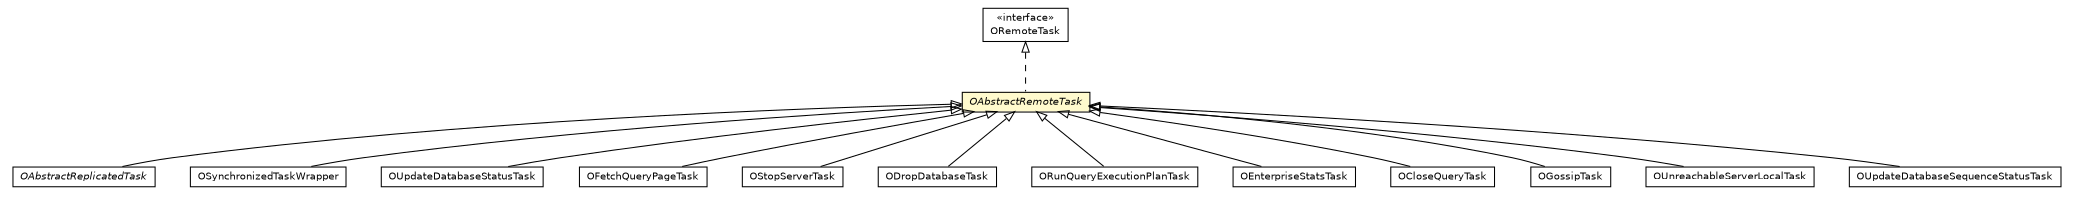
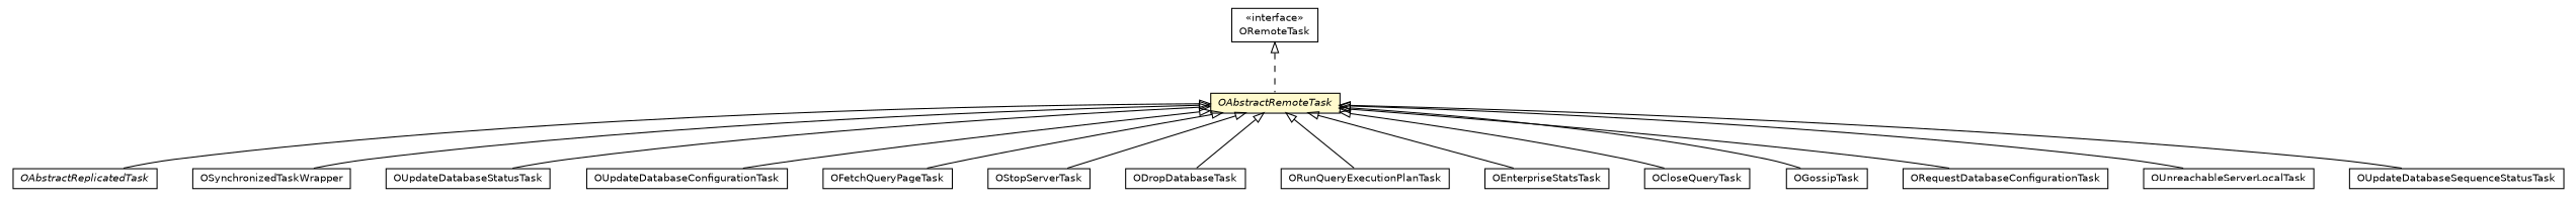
  digraph {
    nodesep=0.25
    ranksep=0.5
    node [fontcolor=black fontname=Helvetica fontsize=10.0 shape=plaintext]
    edge [arrowtail=empty dir=back fontname=Helvetica fontsize=10 headport=p labelfontname=Helvetica labelfontsize=10 tailport=p]
    n1 [label=<<table title="com.orientechnologies.orient.server.distributed.task.ORemoteTask" border="0" cellborder="1" cellspacing="0" cellpadding="2" port="p" href="./ORemoteTask.html"> 		<tr><td><table border="0" cellspacing="0" cellpadding="1"> <tr><td align="center" balign="center"> &#171;interface&#187; </td></tr> <tr><td align="center" balign="center"> ORemoteTask </td></tr> 		</table></td></tr> 		</table>>]
    n2 [label=<<table title="com.orientechnologies.orient.server.distributed.task.OAbstractRemoteTask" border="0" cellborder="1" cellspacing="0" cellpadding="2" port="p" bgcolor="lemonChiffon" href="./OAbstractRemoteTask.html"> 		<tr><td><table border="0" cellspacing="0" cellpadding="1"> <tr><td align="center" balign="center"><font face="Helvetica-Oblique"> OAbstractRemoteTask </font></td></tr> 		</table></td></tr> 		</table>>]
    n3 [label=<<table title="com.orientechnologies.orient.server.distributed.task.OAbstractReplicatedTask" border="0" cellborder="1" cellspacing="0" cellpadding="2" port="p" href="./OAbstractReplicatedTask.html"> 		<tr><td><table border="0" cellspacing="0" cellpadding="1"> <tr><td align="center" balign="center"><font face="Helvetica-Oblique"> OAbstractReplicatedTask </font></td></tr> 		</table></td></tr> 		</table>>]
    n4 [label=<<table title="com.orientechnologies.orient.server.distributed.impl.OSynchronizedTaskWrapper" border="0" cellborder="1" cellspacing="0" cellpadding="2" port="p" href="../impl/OSynchronizedTaskWrapper.html"> 		<tr><td><table border="0" cellspacing="0" cellpadding="1"> <tr><td align="center" balign="center"> OSynchronizedTaskWrapper </td></tr> 		</table></td></tr> 		</table>>]
    n5 [label=<<table title="com.orientechnologies.orient.server.distributed.impl.task.OUpdateDatabaseStatusTask" border="0" cellborder="1" cellspacing="0" cellpadding="2" port="p" href="../impl/task/OUpdateDatabaseStatusTask.html"> 		<tr><td><table border="0" cellspacing="0" cellpadding="1"> <tr><td align="center" balign="center"> OUpdateDatabaseStatusTask </td></tr> 		</table></td></tr> 		</table>>]
+   n6 [label=<<table title="com.orientechnologies.orient.server.distributed.impl.task.OUpdateDatabaseConfigurationTask" border="0" cellborder="1" cellspacing="0" cellpadding="2" port="p" href="../impl/task/OUpdateDatabaseConfigurationTask.html"> 		<tr><td><table border="0" cellspacing="0" cellpadding="1"> <tr><td align="center" balign="center"> OUpdateDatabaseConfigurationTask </td></tr> 		</table></td></tr> 		</table>>]
    n7 [label=<<table title="com.orientechnologies.orient.server.distributed.impl.task.OFetchQueryPageTask" border="0" cellborder="1" cellspacing="0" cellpadding="2" port="p" href="../impl/task/OFetchQueryPageTask.html"> 		<tr><td><table border="0" cellspacing="0" cellpadding="1"> <tr><td align="center" balign="center"> OFetchQueryPageTask </td></tr> 		</table></td></tr> 		</table>>]
    n8 [label=<<table title="com.orientechnologies.orient.server.distributed.impl.task.OStopServerTask" border="0" cellborder="1" cellspacing="0" cellpadding="2" port="p" href="../impl/task/OStopServerTask.html"> 		<tr><td><table border="0" cellspacing="0" cellpadding="1"> <tr><td align="center" balign="center"> OStopServerTask </td></tr> 		</table></td></tr> 		</table>>]
    n9 [label=<<table title="com.orientechnologies.orient.server.distributed.impl.task.ODropDatabaseTask" border="0" cellborder="1" cellspacing="0" cellpadding="2" port="p" href="../impl/task/ODropDatabaseTask.html"> 		<tr><td><table border="0" cellspacing="0" cellpadding="1"> <tr><td align="center" balign="center"> ODropDatabaseTask </td></tr> 		</table></td></tr> 		</table>>]
    n10 [label=<<table title="com.orientechnologies.orient.server.distributed.impl.task.ORunQueryExecutionPlanTask" border="0" cellborder="1" cellspacing="0" cellpadding="2" port="p" href="../impl/task/ORunQueryExecutionPlanTask.html"> 		<tr><td><table border="0" cellspacing="0" cellpadding="1"> <tr><td align="center" balign="center"> ORunQueryExecutionPlanTask </td></tr> 		</table></td></tr> 		</table>>]
    n11 [label=<<table title="com.orientechnologies.orient.server.distributed.impl.task.OEnterpriseStatsTask" border="0" cellborder="1" cellspacing="0" cellpadding="2" port="p" href="../impl/task/OEnterpriseStatsTask.html"> 		<tr><td><table border="0" cellspacing="0" cellpadding="1"> <tr><td align="center" balign="center"> OEnterpriseStatsTask </td></tr> 		</table></td></tr> 		</table>>]
    n12 [label=<<table title="com.orientechnologies.orient.server.distributed.impl.task.OCloseQueryTask" border="0" cellborder="1" cellspacing="0" cellpadding="2" port="p" href="../impl/task/OCloseQueryTask.html"> 		<tr><td><table border="0" cellspacing="0" cellpadding="1"> <tr><td align="center" balign="center"> OCloseQueryTask </td></tr> 		</table></td></tr> 		</table>>]
    n13 [label=<<table title="com.orientechnologies.orient.server.distributed.impl.task.OGossipTask" border="0" cellborder="1" cellspacing="0" cellpadding="2" port="p" href="../impl/task/OGossipTask.html"> 		<tr><td><table border="0" cellspacing="0" cellpadding="1"> <tr><td align="center" balign="center"> OGossipTask </td></tr> 		</table></td></tr> 		</table>>]
+   n14 [label=<<table title="com.orientechnologies.orient.server.distributed.impl.task.ORequestDatabaseConfigurationTask" border="0" cellborder="1" cellspacing="0" cellpadding="2" port="p" href="../impl/task/ORequestDatabaseConfigurationTask.html"> 		<tr><td><table border="0" cellspacing="0" cellpadding="1"> <tr><td align="center" balign="center"> ORequestDatabaseConfigurationTask </td></tr> 		</table></td></tr> 		</table>>]
    n15 [label=<<table title="com.orientechnologies.orient.server.distributed.impl.task.OUnreachableServerLocalTask" border="0" cellborder="1" cellspacing="0" cellpadding="2" port="p" href="../impl/task/OUnreachableServerLocalTask.html"> 		<tr><td><table border="0" cellspacing="0" cellpadding="1"> <tr><td align="center" balign="center"> OUnreachableServerLocalTask </td></tr> 		</table></td></tr> 		</table>>]
    n16 [label=<<table title="com.orientechnologies.orient.server.distributed.impl.task.OUpdateDatabaseSequenceStatusTask" border="0" cellborder="1" cellspacing="0" cellpadding="2" port="p" href="../impl/task/OUpdateDatabaseSequenceStatusTask.html"> 		<tr><td><table border="0" cellspacing="0" cellpadding="1"> <tr><td align="center" balign="center"> OUpdateDatabaseSequenceStatusTask </td></tr> 		</table></td></tr> 		</table>>]
    n1 -> n2 [style=dashed]
    n2 -> n3
    n2 -> n4
    n2 -> n5
+   n2 -> n6
    n2 -> n7
    n2 -> n8
    n2 -> n9
    n2 -> n10
    n2 -> n11
    n2 -> n12
    n2 -> n13
+   n2 -> n14
    n2 -> n15
    n2 -> n16
  }
